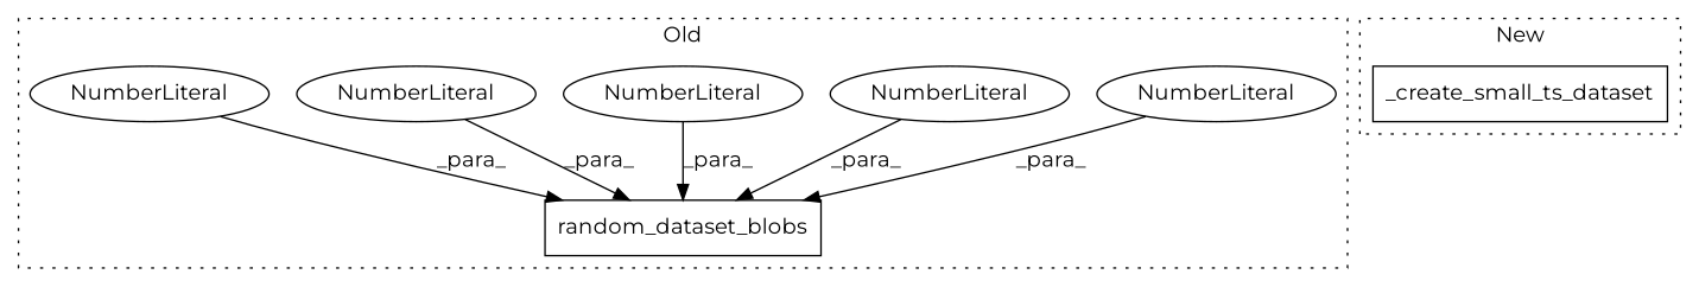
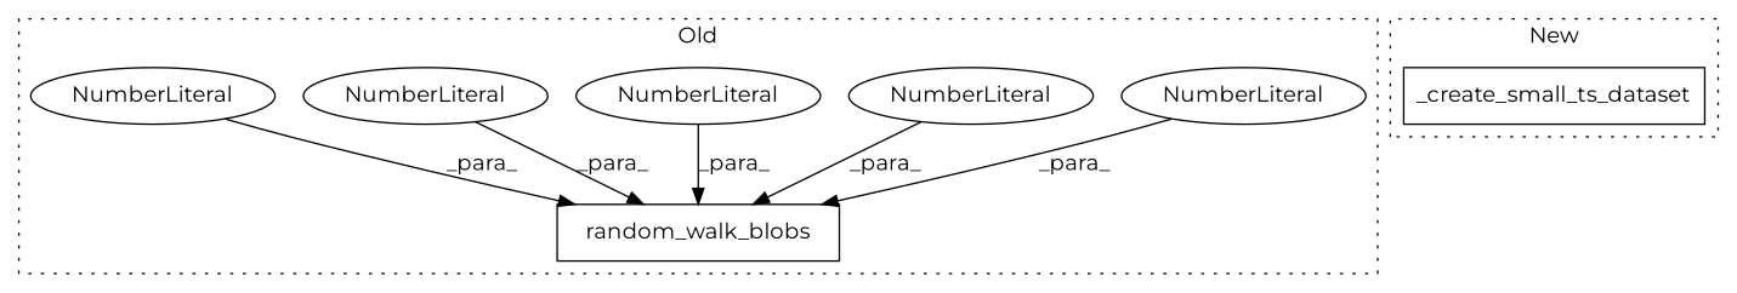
  digraph {
    fontname=Montserrat
    node [a=34 l=2 shape=ellipse fontname=Montserrat]
    edge [fontname=Montserrat]
-   n1 [a=32 l="18,1" label=random_dataset_blobs s="15516,15548" shape=box]
+   n1 [a=32 l="18,1" label=random_walk_blobs s="15516,15548" shape=box]
    n2 [l=3 label=NumberLiteral s=15542]
    n3 [label=NumberLiteral s=15534]
    n4 [label=NumberLiteral s=15546]
    n5 [l=1 label=NumberLiteral s=15540]
    n6 [label=NumberLiteral s=15537]
    n7 [a=32 l=26 label=_create_small_ts_dataset s=15626 shape=box]
    subgraph cluster_1 {
      label=Old
      style=dotted
      n1
      n2
      n3
      n4
      n5
      n6
    }
    subgraph cluster_2 {
      label=New
      style=dotted
      n7
    }
    n2 -> n1 [label=_para_]
    n3 -> n1 [label=_para_]
    n4 -> n1 [label=_para_]
    n5 -> n1 [label=_para_]
    n6 -> n1 [label=_para_]
  }
